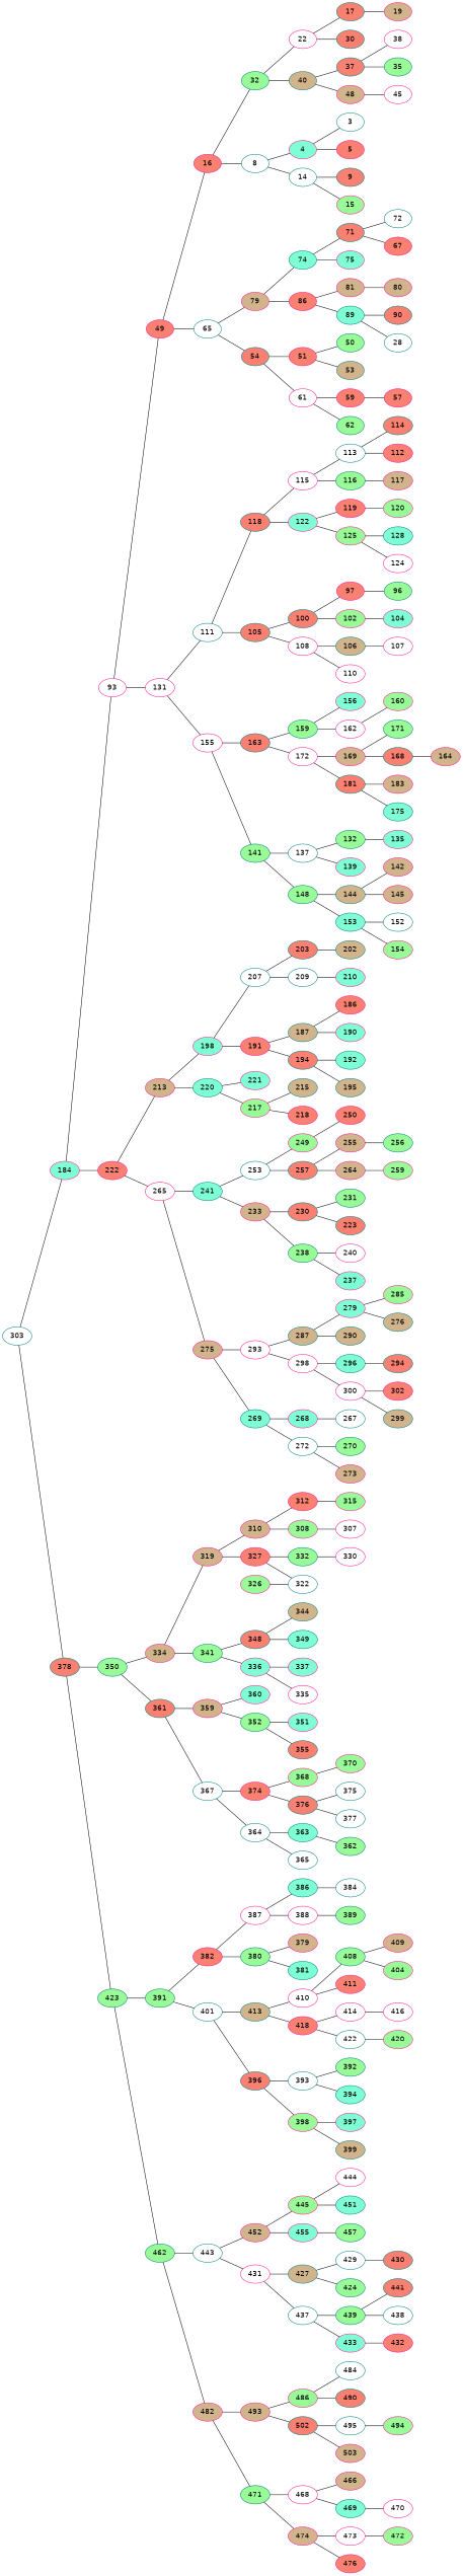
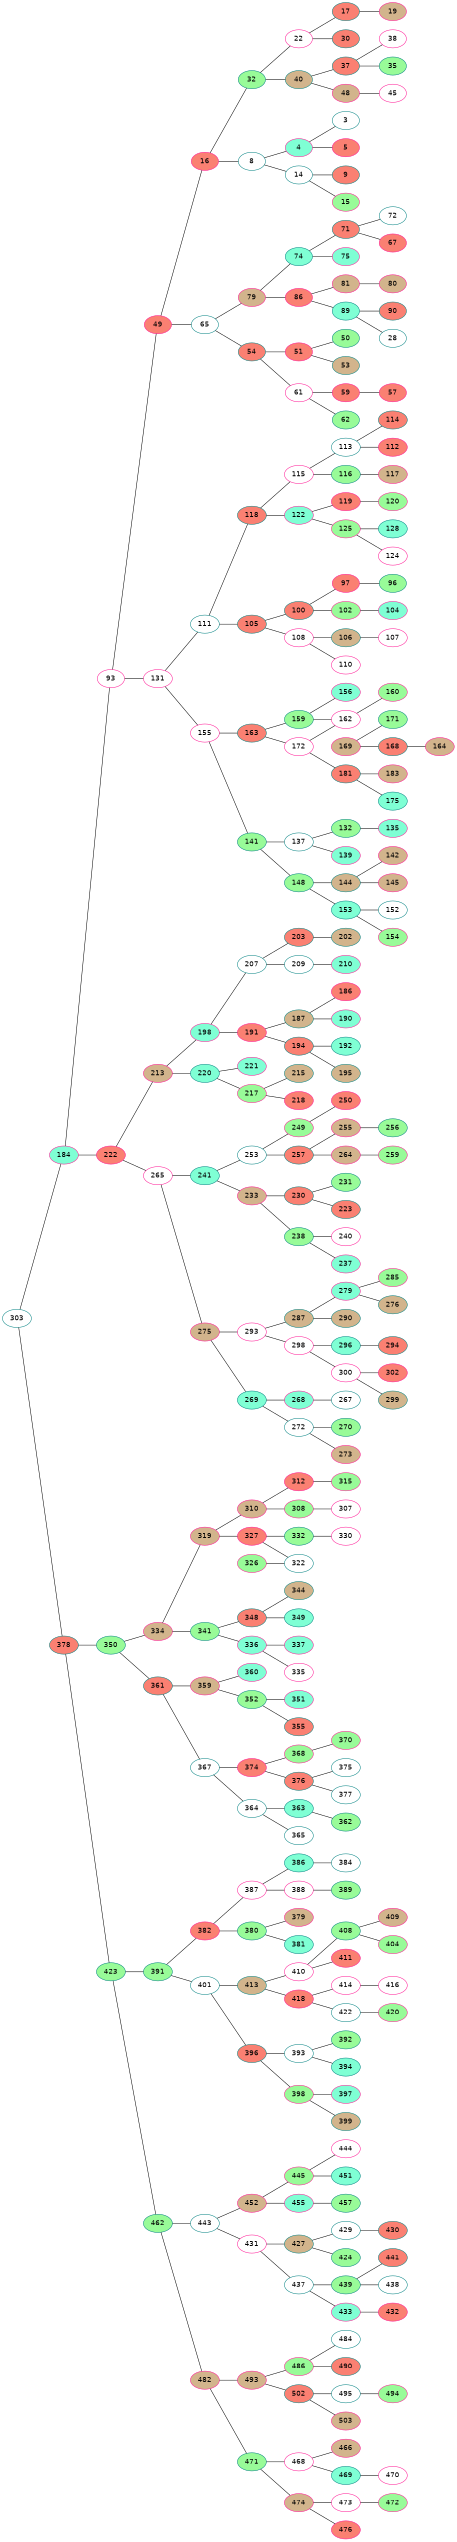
  graph {
    rankdir=LR
    node [color=deeppink fillcolor=white fontname=Helvetica style=filled]
    n1 [color=teal label=303]
    n2 [fillcolor=aquamarine label=184]
    n3 [color=teal fillcolor=salmon label=378]
    n4 [label=93]
    n5 [fillcolor=salmon label=222]
    n6 [color=teal fillcolor=palegreen label=350]
    n7 [color=teal fillcolor=palegreen label=423]
    n8 [fillcolor=salmon label=49]
    n9 [label=131]
    n10 [fillcolor=tan label=213]
    n11 [label=265]
    n12 [fillcolor=salmon label=16]
    n13 [color=teal label=65]
    n14 [color=teal label=111]
    n15 [label=155]
    n16 [color=teal label=8]
    n17 [color=teal fillcolor=palegreen label=32]
    n18 [color=teal fillcolor=salmon label=54]
    n19 [fillcolor=tan label=79]
    n20 [fillcolor=aquamarine label=4]
    n21 [color=teal label=14]
    n22 [label=22]
    n23 [color=teal fillcolor=tan label=40]
    n24 [color=teal label=3]
    n25 [fillcolor=salmon label=5]
    n26 [color=teal fillcolor=salmon label=9]
    n27 [fillcolor=palegreen label=15]
    n28 [color=teal fillcolor=salmon label=17]
    n29 [color=teal fillcolor=salmon label=30]
    n30 [color=teal fillcolor=salmon label=37]
    n31 [fillcolor=tan label=48]
    n32 [fillcolor=tan label=19]
    n33 [color=teal fillcolor=palegreen label=35]
    n34 [label=38]
    n35 [label=45]
    n36 [fillcolor=salmon label=51]
    n37 [label=61]
    n38 [color=teal fillcolor=aquamarine label=74]
    n39 [fillcolor=salmon label=86]
    n40 [color=teal fillcolor=palegreen label=50]
    n41 [color=teal fillcolor=tan label=53]
    n42 [fillcolor=salmon label=59]
    n43 [color=teal fillcolor=palegreen label=62]
    n44 [fillcolor=salmon label=57]
    n45 [color=teal fillcolor=salmon label=71]
    n46 [fillcolor=aquamarine label=75]
    n47 [fillcolor=tan label=81]
    n48 [color=teal fillcolor=aquamarine label=89]
    n49 [fillcolor=salmon label=67]
    n50 [color=teal label=72]
    n51 [fillcolor=tan label=80]
    n52 [color=teal label=28]
    n53 [color=teal fillcolor=salmon label=90]
    n54 [color=teal fillcolor=salmon label=105]
    n55 [color=teal fillcolor=salmon label=118]
    n56 [color=teal fillcolor=palegreen label=141]
    n57 [color=teal fillcolor=salmon label=163]
    n58 [color=teal fillcolor=salmon label=100]
    n59 [label=108]
    n60 [label=115]
    n61 [fillcolor=aquamarine label=122]
    n62 [fillcolor=salmon label=97]
    n63 [fillcolor=palegreen label=102]
    n64 [color=teal fillcolor=tan label=106]
    n65 [label=110]
    n66 [color=teal fillcolor=palegreen label=96]
    n67 [fillcolor=aquamarine label=104]
    n68 [label=107]
    n69 [color=teal label=113]
    n70 [color=teal fillcolor=palegreen label=116]
    n71 [fillcolor=salmon label=119]
    n72 [fillcolor=palegreen label=125]
    n73 [fillcolor=salmon label=112]
    n74 [color=teal fillcolor=salmon label=114]
    n75 [fillcolor=tan label=117]
    n76 [fillcolor=palegreen label=120]
    n77 [label=124]
    n78 [color=teal fillcolor=aquamarine label=128]
    n79 [color=teal label=137]
    n80 [color=teal fillcolor=palegreen label=148]
    n81 [color=teal fillcolor=palegreen label=159]
    n82 [label=172]
    n83 [color=teal fillcolor=palegreen label=132]
    n84 [fillcolor=aquamarine label=139]
    n85 [color=teal fillcolor=tan label=144]
    n86 [color=teal fillcolor=aquamarine label=153]
    n87 [fillcolor=aquamarine label=135]
    n88 [fillcolor=tan label=142]
    n89 [fillcolor=tan label=145]
    n90 [color=teal label=152]
    n91 [fillcolor=palegreen label=154]
    n92 [fillcolor=aquamarine label=156]
    n93 [label=162]
    n94 [fillcolor=tan label=169]
    n95 [color=teal fillcolor=salmon label=181]
    n96 [fillcolor=palegreen label=160]
    n97 [color=teal fillcolor=salmon label=168]
    n98 [color=teal fillcolor=palegreen label=171]
    n99 [color=teal fillcolor=aquamarine label=175]
    n100 [fillcolor=tan label=183]
    n101 [fillcolor=tan label=164]
    n102 [fillcolor=aquamarine label=198]
    n103 [color=teal fillcolor=aquamarine label=220]
    n104 [color=teal fillcolor=aquamarine label=241]
    n105 [fillcolor=tan label=275]
    n106 [fillcolor=salmon label=191]
    n107 [color=teal label=207]
    n108 [fillcolor=palegreen label=217]
    n109 [fillcolor=aquamarine label=221]
    n110 [color=teal fillcolor=tan label=187]
    n111 [color=teal fillcolor=salmon label=194]
    n112 [color=teal fillcolor=salmon label=203]
    n113 [color=teal label=209]
    n114 [fillcolor=salmon label=186]
    n115 [fillcolor=aquamarine label=190]
    n116 [color=teal fillcolor=aquamarine label=192]
    n117 [color=teal fillcolor=tan label=195]
    n118 [color=teal fillcolor=tan label=202]
    n119 [fillcolor=aquamarine label=210]
    n120 [color=teal fillcolor=tan label=215]
    n121 [fillcolor=salmon label=218]
    n122 [fillcolor=tan label=233]
    n123 [color=teal label=253]
    n124 [color=teal fillcolor=aquamarine label=269]
    n125 [label=293]
    n126 [color=teal fillcolor=salmon label=230]
    n127 [color=teal fillcolor=palegreen label=238]
    n128 [fillcolor=palegreen label=249]
    n129 [color=teal fillcolor=salmon label=257]
    n130 [color=teal fillcolor=salmon label=223]
    n131 [color=teal fillcolor=palegreen label=231]
    n132 [fillcolor=aquamarine label=237]
    n133 [label=240]
    n134 [fillcolor=salmon label=250]
    n135 [fillcolor=tan label=255]
    n136 [fillcolor=tan label=264]
    n137 [color=teal fillcolor=palegreen label=256]
    n138 [fillcolor=palegreen label=259]
    n139 [fillcolor=aquamarine label=268]
    n140 [color=teal label=272]
    n141 [color=teal fillcolor=tan label=287]
    n142 [label=298]
    n143 [color=teal label=267]
    n144 [color=teal fillcolor=palegreen label=270]
    n145 [fillcolor=tan label=273]
    n146 [fillcolor=aquamarine label=279]
    n147 [color=teal fillcolor=tan label=290]
    n148 [color=teal fillcolor=aquamarine label=296]
    n149 [label=300]
    n150 [color=teal fillcolor=tan label=276]
    n151 [fillcolor=palegreen label=285]
    n152 [color=teal fillcolor=salmon label=294]
    n153 [color=teal fillcolor=tan label=299]
    n154 [fillcolor=salmon label=302]
    n155 [fillcolor=tan label=334]
    n156 [color=teal fillcolor=salmon label=361]
    n157 [color=teal fillcolor=palegreen label=391]
    n158 [color=teal fillcolor=palegreen label=462]
    n159 [fillcolor=tan label=319]
    n160 [color=teal fillcolor=palegreen label=341]
    n161 [fillcolor=tan label=359]
    n162 [color=teal label=367]
    n163 [fillcolor=tan label=310]
    n164 [fillcolor=salmon label=327]
    n165 [fillcolor=aquamarine label=336]
    n166 [color=teal fillcolor=salmon label=348]
    n167 [fillcolor=palegreen label=308]
    n168 [fillcolor=salmon label=312]
    n169 [color=teal fillcolor=palegreen label=332]
    n170 [color=teal label=322]
    n171 [label=307]
    n172 [fillcolor=palegreen label=315]
    n173 [fillcolor=palegreen label=326]
    n174 [label=330]
    n175 [label=335]
    n176 [fillcolor=aquamarine label=337]
    n177 [color=teal fillcolor=tan label=344]
    n178 [color=teal fillcolor=aquamarine label=349]
    n179 [color=teal fillcolor=palegreen label=352]
    n180 [fillcolor=aquamarine label=360]
    n181 [color=teal label=364]
    n182 [fillcolor=salmon label=374]
    n183 [fillcolor=aquamarine label=351]
    n184 [color=teal fillcolor=salmon label=355]
    n185 [color=teal fillcolor=aquamarine label=363]
    n186 [color=teal label=365]
    n187 [fillcolor=palegreen label=368]
    n188 [color=teal fillcolor=salmon label=376]
    n189 [color=teal fillcolor=palegreen label=362]
    n190 [fillcolor=palegreen label=370]
    n191 [color=teal label=375]
    n192 [color=teal label=377]
    n193 [fillcolor=salmon label=382]
    n194 [color=teal label=401]
    n195 [color=teal label=443]
    n196 [fillcolor=tan label=482]
    n197 [color=teal fillcolor=palegreen label=380]
    n198 [label=387]
    n199 [color=teal fillcolor=salmon label=396]
    n200 [color=teal fillcolor=tan label=413]
    n201 [fillcolor=tan label=379]
    n202 [color=teal fillcolor=aquamarine label=381]
    n203 [color=teal fillcolor=aquamarine label=386]
    n204 [label=388]
    n205 [color=teal label=384]
    n206 [color=teal fillcolor=palegreen label=389]
    n207 [color=teal label=393]
    n208 [fillcolor=palegreen label=398]
    n209 [label=410]
    n210 [fillcolor=salmon label=418]
    n211 [color=teal fillcolor=palegreen label=392]
    n212 [color=teal fillcolor=aquamarine label=394]
    n213 [fillcolor=aquamarine label=397]
    n214 [color=teal fillcolor=tan label=399]
    n215 [color=teal fillcolor=palegreen label=408]
    n216 [fillcolor=salmon label=411]
    n217 [label=414]
    n218 [color=teal label=422]
    n219 [fillcolor=palegreen label=404]
    n220 [fillcolor=tan label=409]
    n221 [label=416]
    n222 [fillcolor=palegreen label=420]
    n223 [label=431]
    n224 [fillcolor=tan label=452]
    n225 [color=teal fillcolor=palegreen label=471]
    n226 [fillcolor=tan label=493]
    n227 [color=teal fillcolor=tan label=427]
    n228 [color=teal label=437]
    n229 [fillcolor=palegreen label=445]
    n230 [fillcolor=aquamarine label=455]
    n231 [color=teal fillcolor=palegreen label=424]
    n232 [color=teal label=429]
    n233 [fillcolor=aquamarine label=433]
    n234 [color=teal fillcolor=palegreen label=439]
    n235 [color=teal fillcolor=salmon label=430]
    n236 [fillcolor=salmon label=432]
    n237 [color=teal label=438]
    n238 [color=teal fillcolor=salmon label=441]
    n239 [label=444]
    n240 [color=teal fillcolor=aquamarine label=451]
    n241 [color=teal fillcolor=palegreen label=457]
    n242 [label=468]
    n243 [fillcolor=tan label=474]
    n244 [fillcolor=palegreen label=486]
    n245 [color=teal fillcolor=salmon label=502]
    n246 [fillcolor=tan label=466]
    n247 [color=teal fillcolor=aquamarine label=469]
    n248 [label=473]
    n249 [fillcolor=salmon label=476]
    n250 [label=470]
    n251 [fillcolor=palegreen label=472]
    n252 [color=teal label=484]
    n253 [color=teal fillcolor=salmon label=490]
    n254 [color=teal label=495]
    n255 [fillcolor=tan label=503]
    n256 [fillcolor=palegreen label=494]
    n1 -- n2
    n1 -- n3
    n2 -- n4
    n2 -- n5
    n3 -- n6
    n3 -- n7
    n4 -- n8
    n4 -- n9
    n5 -- n10
    n5 -- n11
    n6 -- n155
    n6 -- n156
    n7 -- n157
    n7 -- n158
    n8 -- n12
    n8 -- n13
    n9 -- n14
    n9 -- n15
    n10 -- n102
    n10 -- n103
    n11 -- n104
    n11 -- n105
    n12 -- n16
    n12 -- n17
    n13 -- n18
    n13 -- n19
    n14 -- n54
    n14 -- n55
    n15 -- n56
    n15 -- n57
    n16 -- n20
    n16 -- n21
    n17 -- n22
    n17 -- n23
    n18 -- n36
    n18 -- n37
    n19 -- n38
    n19 -- n39
    n20 -- n24
    n20 -- n25
    n21 -- n26
    n21 -- n27
    n22 -- n28
    n22 -- n29
    n23 -- n30
    n23 -- n31
    n28 -- n32
    n30 -- n33
    n30 -- n34
    n31 -- n35
    n36 -- n40
    n36 -- n41
    n37 -- n42
    n37 -- n43
    n38 -- n45
    n38 -- n46
    n39 -- n47
    n39 -- n48
    n42 -- n44
    n45 -- n49
    n45 -- n50
    n47 -- n51
    n48 -- n52
    n48 -- n53
    n54 -- n58
    n54 -- n59
    n55 -- n60
    n55 -- n61
    n56 -- n79
    n56 -- n80
    n57 -- n81
    n57 -- n82
    n58 -- n62
    n58 -- n63
    n59 -- n64
    n59 -- n65
    n60 -- n69
    n60 -- n70
    n61 -- n71
    n61 -- n72
    n62 -- n66
    n63 -- n67
    n64 -- n68
    n69 -- n73
    n69 -- n74
    n70 -- n75
    n71 -- n76
    n72 -- n77
    n72 -- n78
    n79 -- n83
    n79 -- n84
    n80 -- n85
    n80 -- n86
    n81 -- n92
    n81 -- n93
-   n82 -- n94
+   n82 -- n93
    n82 -- n95
    n83 -- n87
    n85 -- n88
    n85 -- n89
    n86 -- n90
    n86 -- n91
    n93 -- n96
    n94 -- n97
    n94 -- n98
    n95 -- n99
    n95 -- n100
    n97 -- n101
    n102 -- n106
    n102 -- n107
    n103 -- n108
    n103 -- n109
    n104 -- n122
    n104 -- n123
    n105 -- n124
    n105 -- n125
    n106 -- n110
    n106 -- n111
    n107 -- n112
    n107 -- n113
    n108 -- n120
    n108 -- n121
    n110 -- n114
    n110 -- n115
    n111 -- n116
    n111 -- n117
    n112 -- n118
    n113 -- n119
    n122 -- n126
    n122 -- n127
    n123 -- n128
    n123 -- n129
    n124 -- n139
    n124 -- n140
    n125 -- n141
    n125 -- n142
    n126 -- n130
    n126 -- n131
    n127 -- n132
    n127 -- n133
    n128 -- n134
    n129 -- n135
    n129 -- n136
    n135 -- n137
    n136 -- n138
    n139 -- n143
    n140 -- n144
    n140 -- n145
    n141 -- n146
    n141 -- n147
    n142 -- n148
    n142 -- n149
    n146 -- n150
    n146 -- n151
    n148 -- n152
    n149 -- n153
    n149 -- n154
    n155 -- n159
    n155 -- n160
    n156 -- n161
    n156 -- n162
    n157 -- n193
    n157 -- n194
    n158 -- n195
    n158 -- n196
    n159 -- n163
    n159 -- n164
    n160 -- n165
    n160 -- n166
    n161 -- n179
    n161 -- n180
    n162 -- n181
    n162 -- n182
    n163 -- n167
    n163 -- n168
    n164 -- n169
    n164 -- n170
    n165 -- n175
    n165 -- n176
    n166 -- n177
    n166 -- n178
    n167 -- n171
    n168 -- n172
    n169 -- n174
    n173 -- n170
    n179 -- n183
    n179 -- n184
    n181 -- n185
    n181 -- n186
    n182 -- n187
    n182 -- n188
    n185 -- n189
    n187 -- n190
    n188 -- n191
    n188 -- n192
    n193 -- n197
    n193 -- n198
    n194 -- n199
    n194 -- n200
    n195 -- n223
    n195 -- n224
    n196 -- n225
    n196 -- n226
    n197 -- n201
    n197 -- n202
    n198 -- n203
    n198 -- n204
    n199 -- n207
    n199 -- n208
    n200 -- n209
    n200 -- n210
    n203 -- n205
    n204 -- n206
    n207 -- n211
    n207 -- n212
    n208 -- n213
    n208 -- n214
    n209 -- n215
    n209 -- n216
    n210 -- n217
    n210 -- n218
    n215 -- n219
    n215 -- n220
    n217 -- n221
    n218 -- n222
    n223 -- n227
    n223 -- n228
    n224 -- n229
    n224 -- n230
    n225 -- n242
    n225 -- n243
    n226 -- n244
    n226 -- n245
    n227 -- n231
    n227 -- n232
    n228 -- n233
    n228 -- n234
    n229 -- n239
    n229 -- n240
    n230 -- n241
    n232 -- n235
    n233 -- n236
    n234 -- n237
    n234 -- n238
    n242 -- n246
    n242 -- n247
    n243 -- n248
    n243 -- n249
    n244 -- n252
    n244 -- n253
    n245 -- n254
    n245 -- n255
    n247 -- n250
    n248 -- n251
    n254 -- n256
  }
